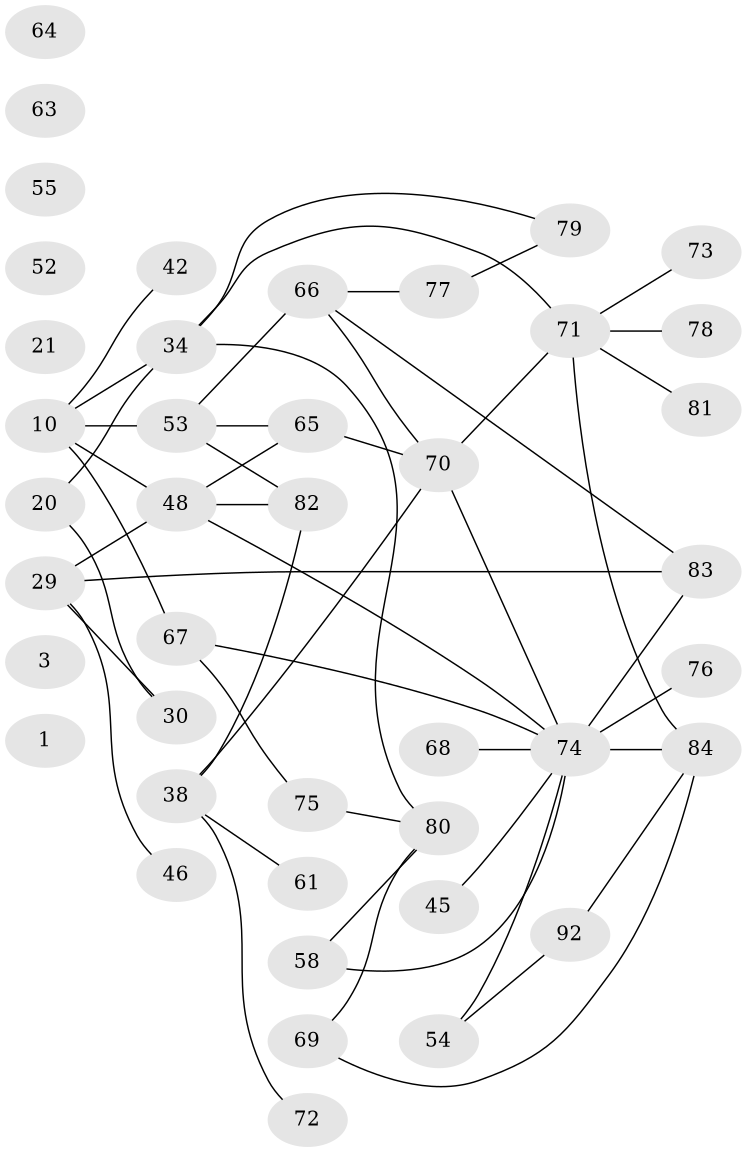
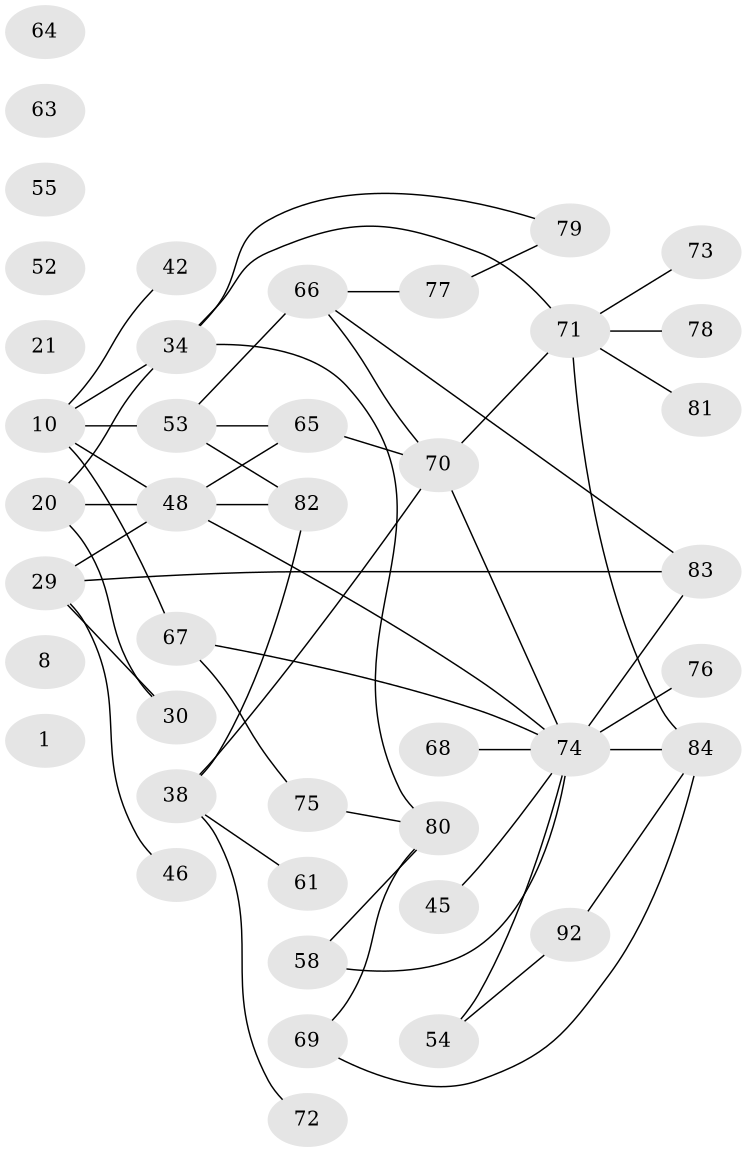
  graph {
    rankdir=LR
    node [color=gray90 style=filled]
    1
-   8 [label=3]
+   8
    10 [super="+2"]
    34 [super="+18"]
    42 [super="+12"]
    48 [super="+5+17+37+39+40"]
    53 [super="+43"]
    67 [super="+56"]
    71 [super="+60"]
    79
    80 [super="+32+33"]
    82 [super="+28"]
    74 [super="+31+57+59"]
    65 [super="+4"]
    66 [super="+15"]
    75 [super="+50+11"]
    30 [super="+23+19"]
    20
    21
    29
    46
    83 [super="+3+51"]
    84
    73
    78 [super="+6"]
    81
    38 [super="+27+26"]
    61
    70 [super="+13+22+44"]
    72 [super="+35"]
    76
    45
    52
    77
    54
    n36 [label=92]
    55
    58 [super="+25"]
    63
    64 [super="+49"]
    68 [super="+7+41"]
    69
    10 -- 34 [weight=3]
    10 -- 42
    10 -- 48 [weight=2]
    10 -- 53
    10 -- 67 [weight=2]
    34 -- 71
    34 -- 79
    34 -- 80 [weight=3]
    48 -- 82
    48 -- 74
    48 -- 65 [weight=2]
    53 -- 82 [weight=2]
    53 -- 65 [weight=2]
    53 -- 66
    67 -- 74
    67 -- 75
    71 -- 84
    71 -- 73
    71 -- 78
    71 -- 81
    74 -- 83
    74 -- 84 [weight=3]
    74 -- 76
    65 -- 70
    66 -- 83
    66 -- 70
    66 -- 77
    75 -- 80 [weight=2]
    20 -- 34 [weight=2]
+   20 -- 48 [weight=3]
    20 -- 30
    29 -- 48
    29 -- 30
    29 -- 46
    29 -- 83 [weight=2]
    38 -- 82 [weight=2]
    38 -- 61
    38 -- 70
    38 -- 72
    70 -- 71
    70 -- 74
    45 -- 74
    77 -- 79
    54 -- 74
    54 -- n36
    n36 -- 84
    58 -- 80
    58 -- 74
    68 -- 74
    69 -- 80
    69 -- 84
  }
